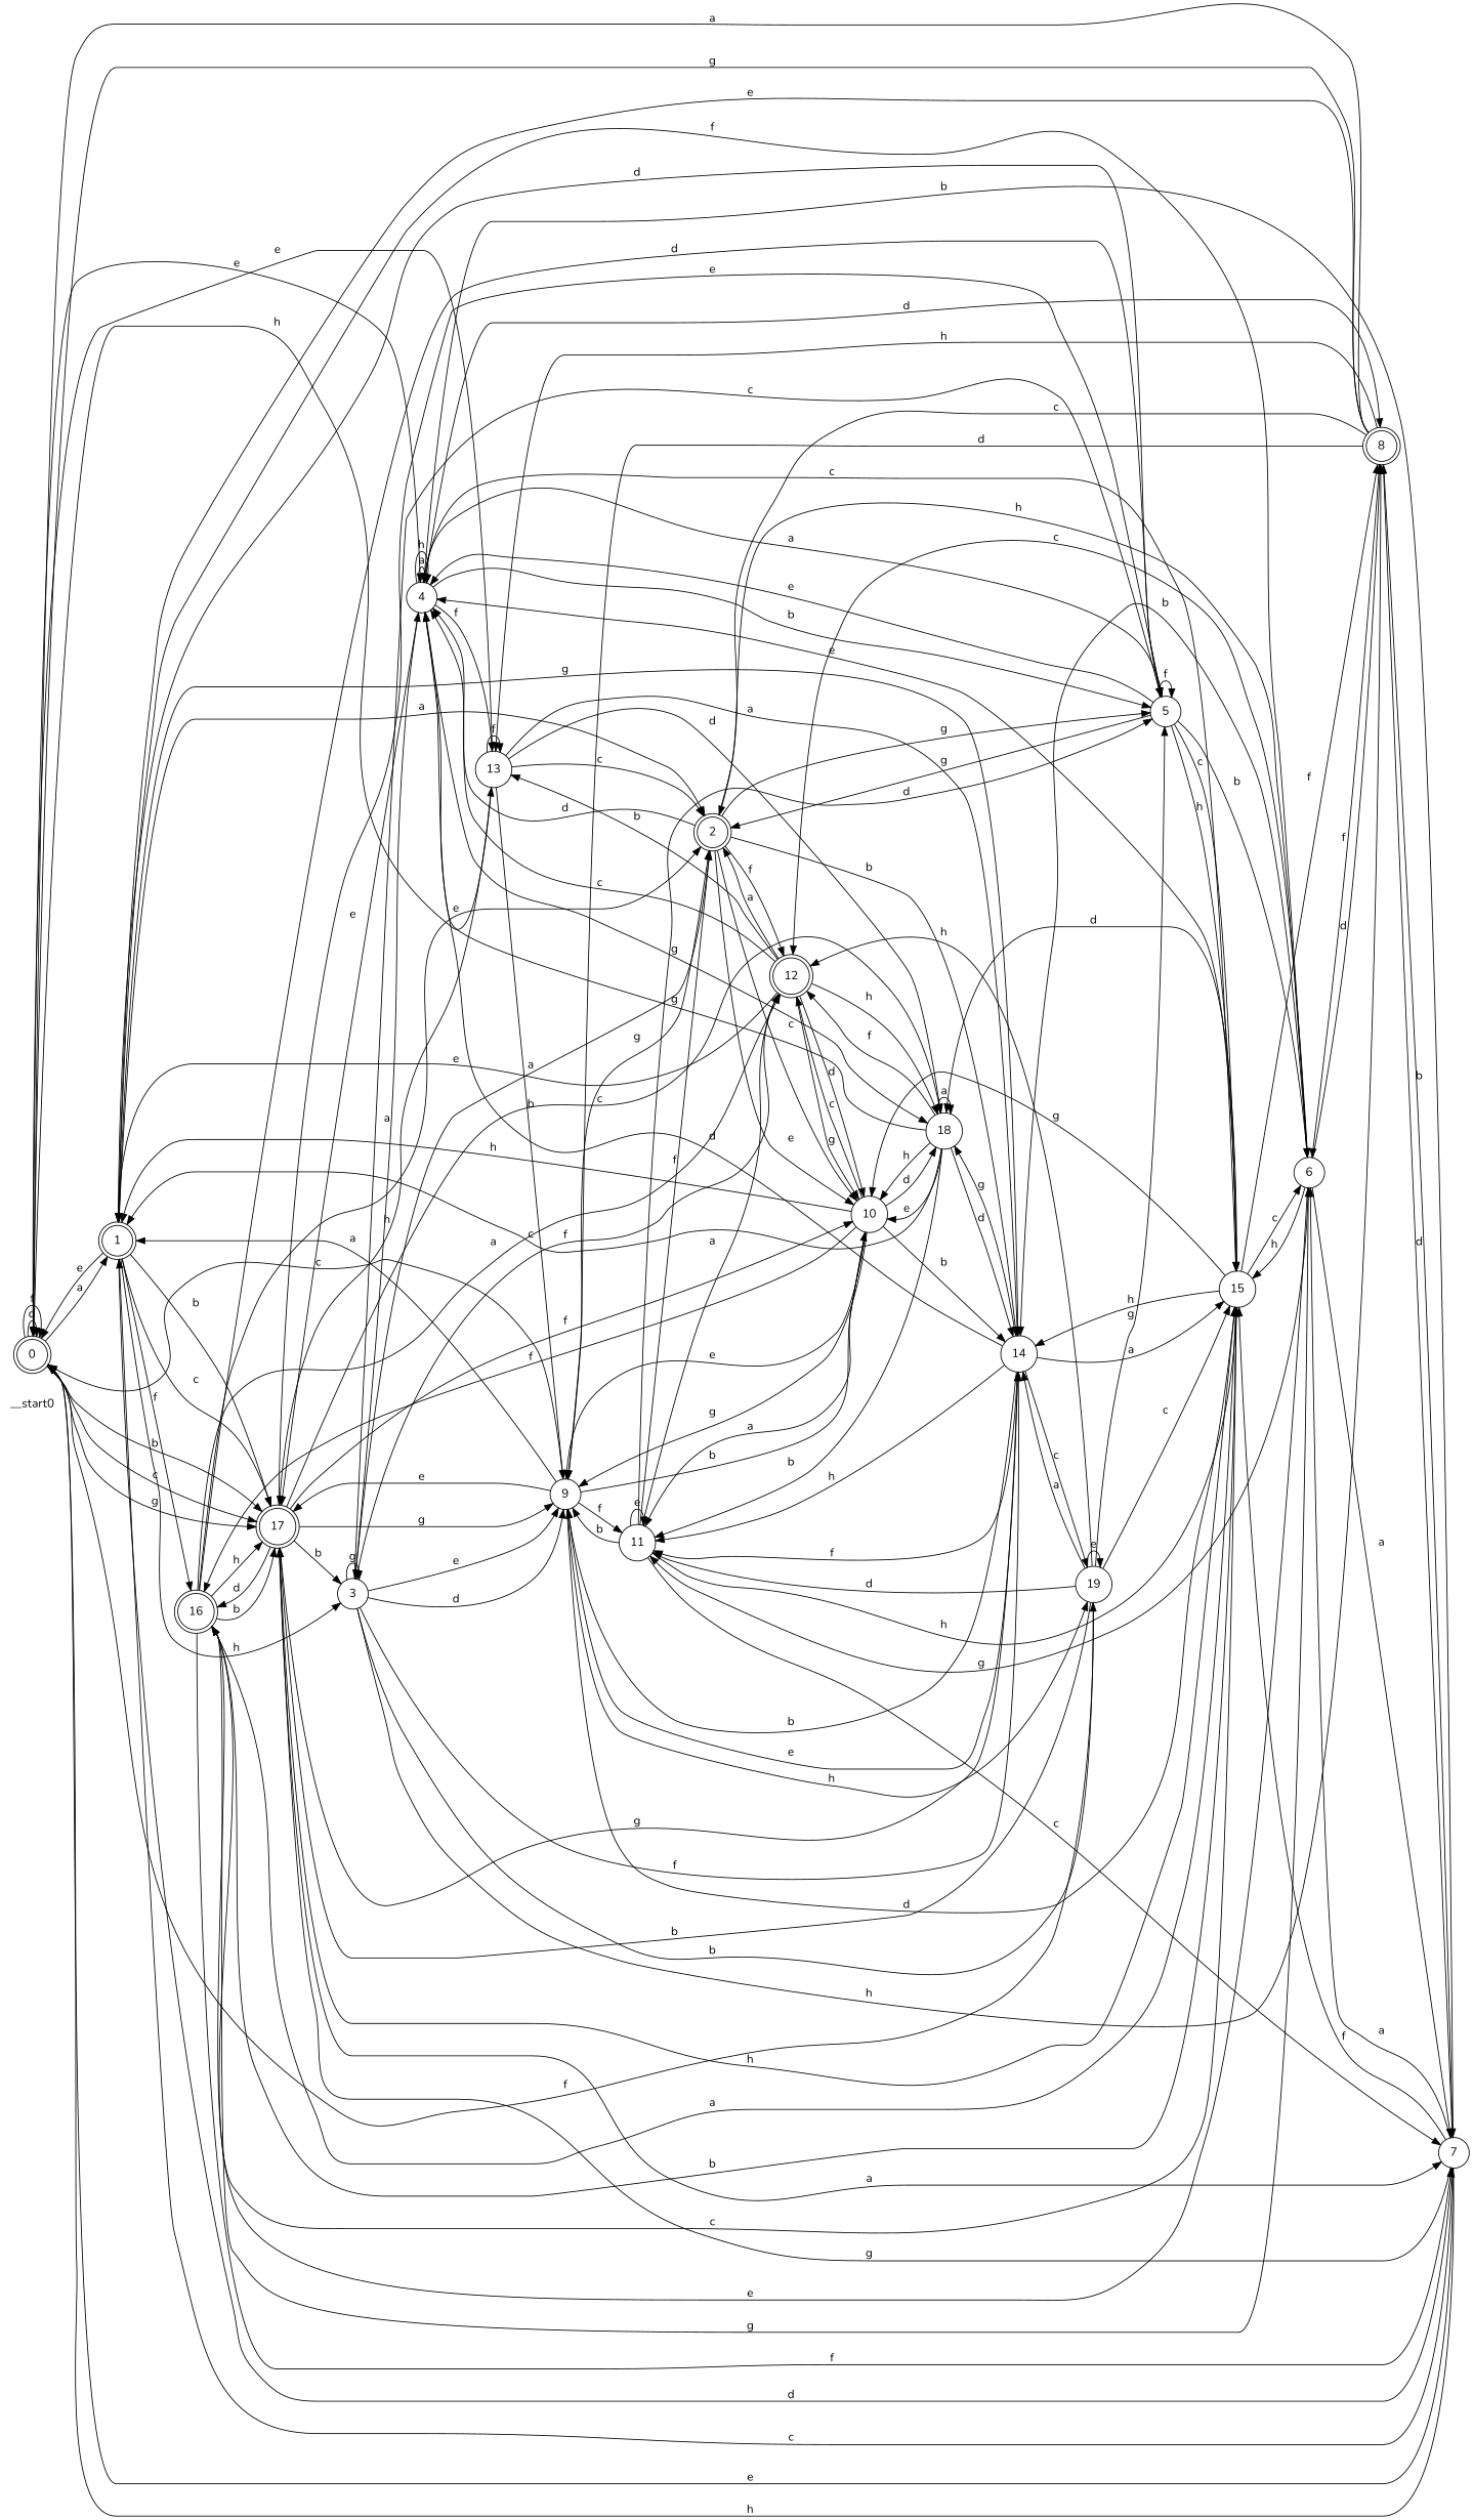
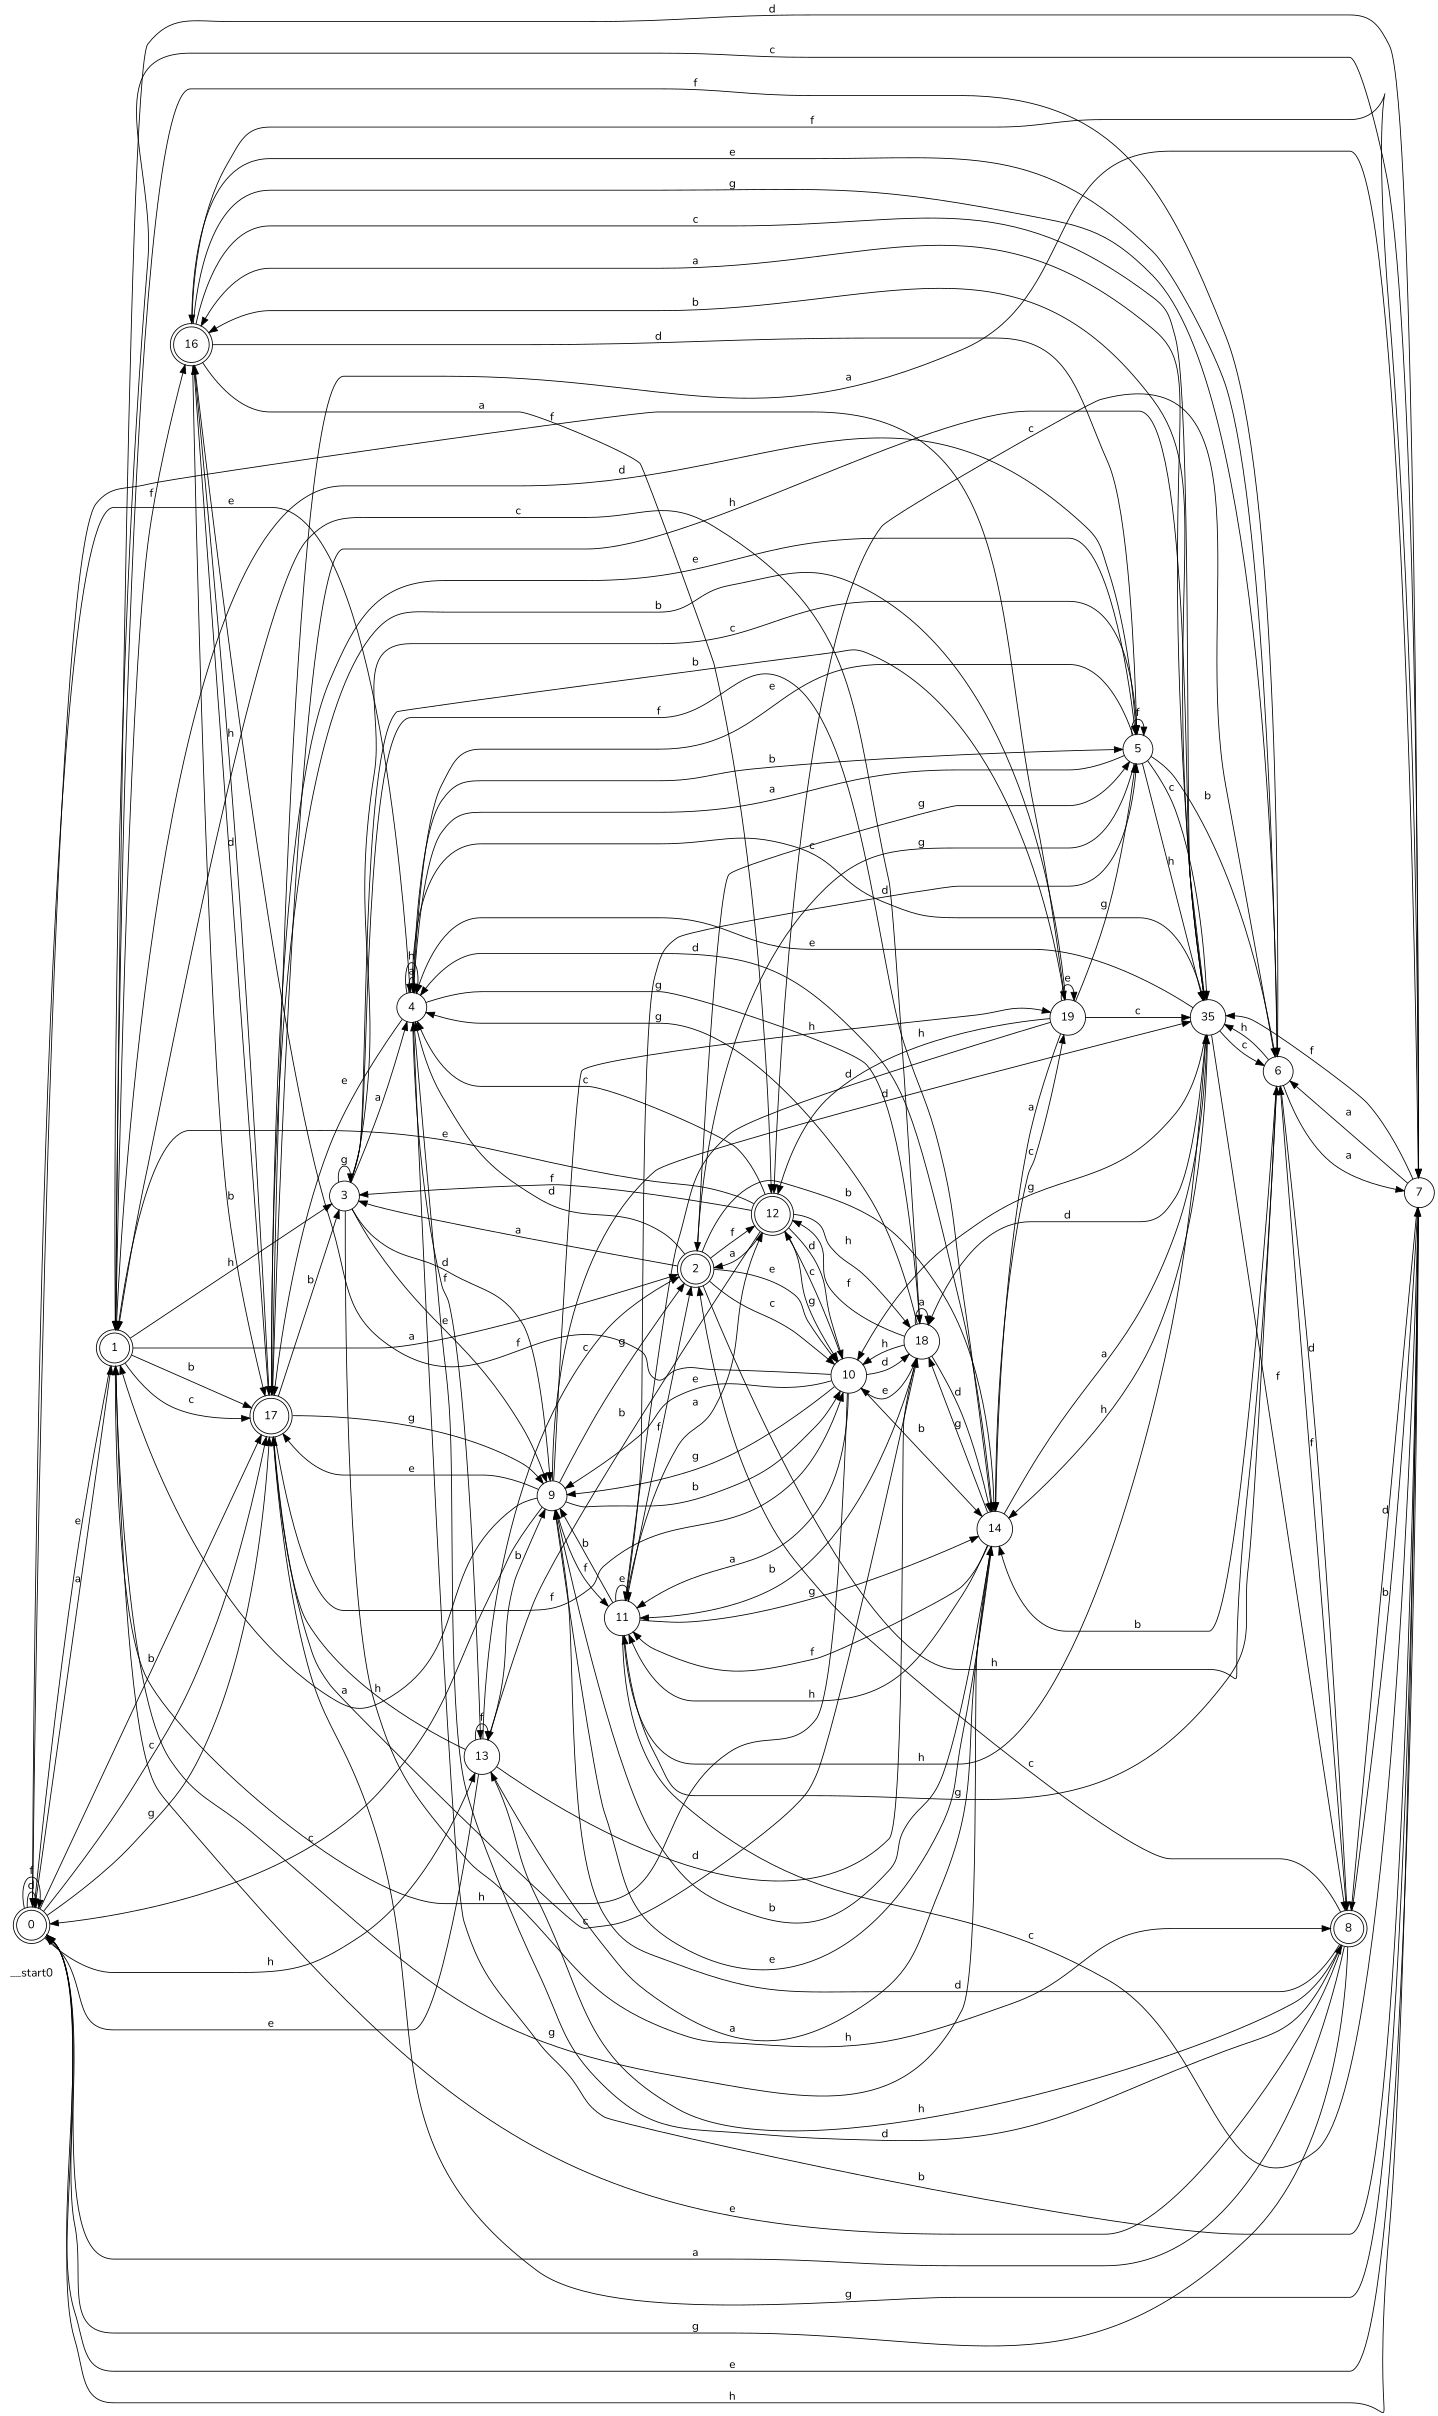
  digraph {
    fontname=Nunito
    rankdir=LR
    node [fontname=Nunito shape=circle color=black fillcolor=white style=filled]
    edge [fontname=Nunito]
    __start0 [shape=none color="" fillcolor="" style=""]
    n2 [label=0 shape=doublecircle style="rounded,filled"]
    n3 [label=1 shape=doublecircle style="rounded,filled"]
    n4 [label=4]
    n5 [label=13]
    n6 [label=17 shape=doublecircle style="rounded,filled"]
    n7 [label=2 shape=doublecircle style="rounded,filled"]
    n8 [label=3]
    n9 [label=7]
    n10 [label=14]
    n11 [label=16 shape=doublecircle style="rounded,filled"]
    n12 [label=5]
    n13 [label=8 shape=doublecircle style="rounded,filled"]
-   n14 [label=15]
+   n14 [label=35]
    n15 [label=18]
    n16 [label=9 style="rounded,filled"]
    n17 [label=10]
    n18 [label=6]
    n19 [label=12 shape=doublecircle style="rounded,filled"]
    n20 [label=19]
    n21 [label=11]
    n2 -> n2 [label=d]
    n2 -> n2 [label=f]
    n2 -> n3 [label=a]
    n2 -> n4 [label=e]
    n2 -> n5 [label=h]
    n2 -> n6 [label=b]
    n2 -> n6 [label=c]
    n2 -> n6 [label=g]
    n3 -> n2 [label=e]
    n3 -> n6 [label=b]
    n3 -> n6 [label=c]
    n3 -> n7 [label=a]
    n3 -> n8 [label=h]
    n3 -> n9 [label=d]
    n3 -> n10 [label=g]
    n3 -> n11 [label=f]
    n4 -> n4 [label=a]
    n4 -> n4 [label=h]
    n4 -> n5 [label=f]
    n4 -> n6 [label=e]
    n4 -> n12 [label=b]
    n4 -> n13 [label=d]
    n4 -> n14 [label=c]
    n4 -> n15 [label=g]
    n5 -> n2 [label=e]
    n5 -> n5 [label=f]
    n5 -> n6 [label=h]
    n5 -> n7 [label=c]
    n5 -> n10 [label=a]
    n5 -> n15 [label=d]
    n5 -> n16 [label=b]
    n6 -> n8 [label=b]
    n6 -> n9 [label=a]
    n6 -> n11 [label=d]
    n6 -> n12 [label=e]
    n6 -> n14 [label=h]
    n6 -> n15 [label=c]
    n6 -> n16 [label=g]
    n6 -> n17 [label=f]
    n7 -> n4 [label=d]
    n7 -> n8 [label=a]
    n7 -> n10 [label=b]
    n7 -> n12 [label=g]
    n7 -> n17 [label=c]
    n7 -> n17 [label=e]
    n7 -> n18 [label=h]
    n7 -> n19 [label=f]
    n8 -> n4 [label=a]
    n8 -> n8 [label=g]
    n8 -> n10 [label=f]
    n8 -> n12 [label=c]
    n8 -> n13 [label=h]
    n8 -> n16 [label=d]
    n8 -> n16 [label=e]
    n8 -> n20 [label=b]
    n9 -> n2 [label=e]
    n9 -> n2 [label=h]
    n9 -> n3 [label=c]
    n9 -> n4 [label=b]
    n9 -> n6 [label=g]
    n9 -> n13 [label=d]
    n9 -> n14 [label=f]
    n9 -> n18 [label=a]
    n10 -> n4 [label=d]
    n10 -> n14 [label=a]
    n10 -> n15 [label=g]
    n10 -> n16 [label=b]
    n10 -> n16 [label=e]
    n10 -> n20 [label=c]
    n10 -> n21 [label=f]
    n10 -> n21 [label=h]
    n11 -> n6 [label=b]
    n11 -> n6 [label=h]
-   n11 -> n7 [label=e]
    n11 -> n9 [label=f]
    n11 -> n12 [label=d]
    n11 -> n14 [label=c]
    n11 -> n18 [label=g]
    n11 -> n19 [label=a]
    n12 -> n3 [label=d]
    n12 -> n4 [label=a]
    n12 -> n4 [label=e]
    n12 -> n7 [label=g]
    n12 -> n12 [label=f]
    n12 -> n14 [label=c]
    n12 -> n14 [label=h]
    n12 -> n18 [label=b]
    n13 -> n2 [label=a]
    n13 -> n2 [label=g]
    n13 -> n3 [label=e]
    n13 -> n5 [label=h]
    n13 -> n7 [label=c]
    n13 -> n9 [label=b]
    n13 -> n16 [label=d]
    n13 -> n18 [label=f]
    n14 -> n4 [label=e]
    n14 -> n10 [label=h]
    n14 -> n11 [label=a]
    n14 -> n11 [label=b]
    n14 -> n13 [label=f]
    n14 -> n15 [label=d]
    n14 -> n17 [label=g]
    n14 -> n18 [label=c]
    n15 -> n3 [label=c]
    n15 -> n4 [label=g]
    n15 -> n10 [label=d]
    n15 -> n15 [label=a]
    n15 -> n17 [label=e]
    n15 -> n17 [label=h]
    n15 -> n19 [label=f]
    n15 -> n21 [label=b]
    n16 -> n2 [label=c]
    n16 -> n3 [label=a]
    n16 -> n6 [label=e]
    n16 -> n7 [label=g]
    n16 -> n14 [label=d]
    n16 -> n17 [label=b]
    n16 -> n20 [label=h]
    n16 -> n21 [label=f]
    n17 -> n3 [label=h]
    n17 -> n10 [label=b]
    n17 -> n11 [label=f]
    n17 -> n15 [label=d]
    n17 -> n16 [label=e]
    n17 -> n16 [label=g]
    n17 -> n19 [label=c]
    n17 -> n21 [label=a]
    n18 -> n3 [label=f]
    n18 -> n9 [label=a]
    n18 -> n10 [label=b]
    n18 -> n11 [label=e]
    n18 -> n13 [label=d]
    n18 -> n14 [label=h]
    n18 -> n19 [label=c]
    n18 -> n21 [label=g]
    n19 -> n3 [label=e]
    n19 -> n4 [label=c]
    n19 -> n5 [label=b]
    n19 -> n7 [label=a]
    n19 -> n8 [label=f]
    n19 -> n15 [label=h]
    n19 -> n17 [label=d]
    n19 -> n17 [label=g]
    n20 -> n2 [label=f]
    n20 -> n6 [label=b]
    n20 -> n10 [label=a]
    n20 -> n12 [label=g]
    n20 -> n14 [label=c]
    n20 -> n19 [label=h]
    n20 -> n20 [label=e]
    n20 -> n21 [label=d]
    n21 -> n7 [label=f]
    n21 -> n9 [label=c]
-   n6 -> n10 [label=g]
+   n21 -> n10 [label=g]
    n21 -> n12 [label=d]
    n21 -> n14 [label=h]
    n21 -> n16 [label=b]
    n21 -> n19 [label=a]
    n21 -> n21 [label=e]
  }
